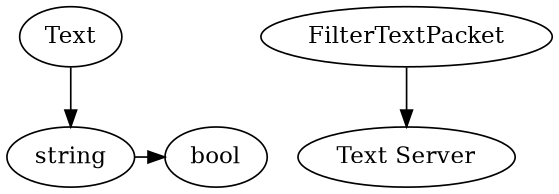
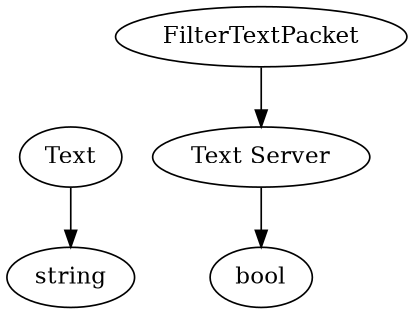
  digraph {
    rankdir=TB
    n1 [label=string]
    n2 [label=bool]
    n3 [label=FilterTextPacket]
    n4 [label="Text Server"]
    n5 [label=Text]
    subgraph sub_1 {
      rank=max
      n1
      n2
    }
    n3 -> n4
-   n1 -> n2
+   n4 -> n2
    n5 -> n1
  }
